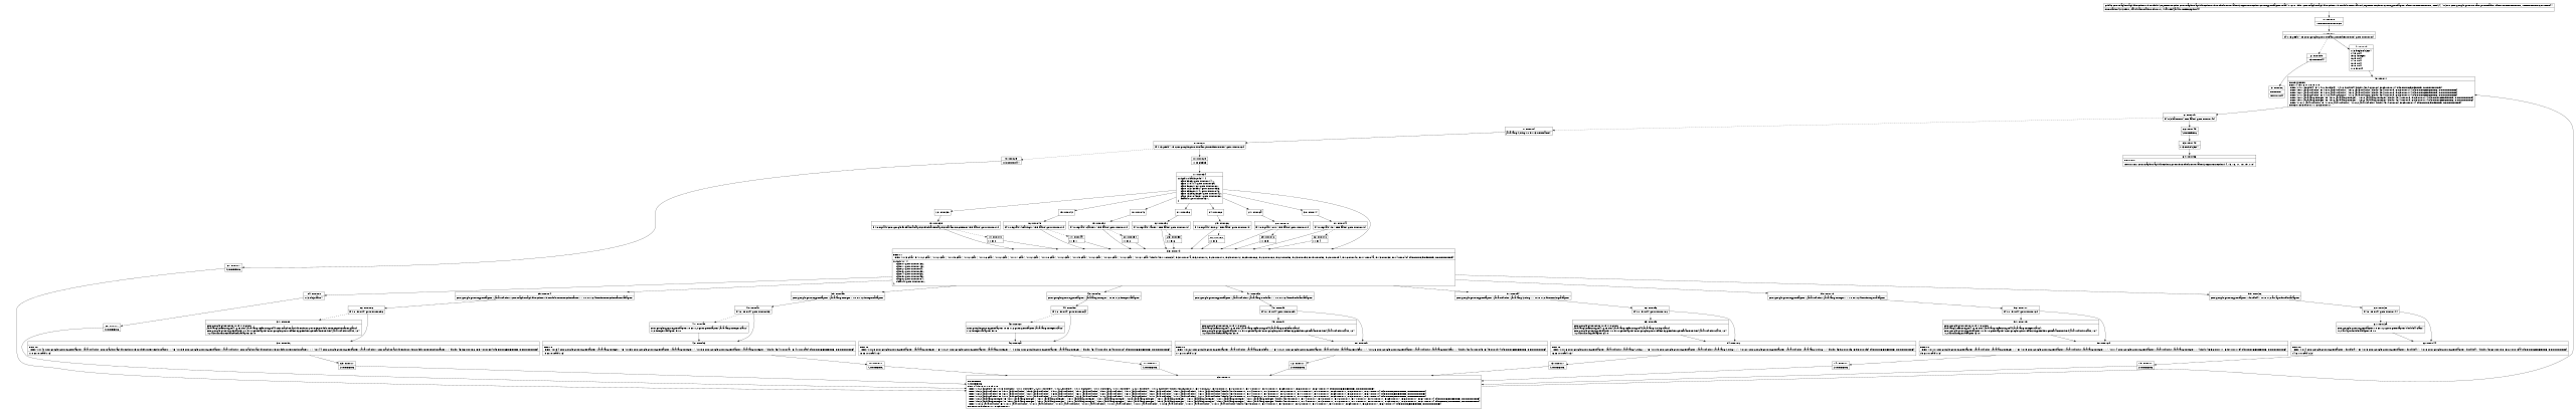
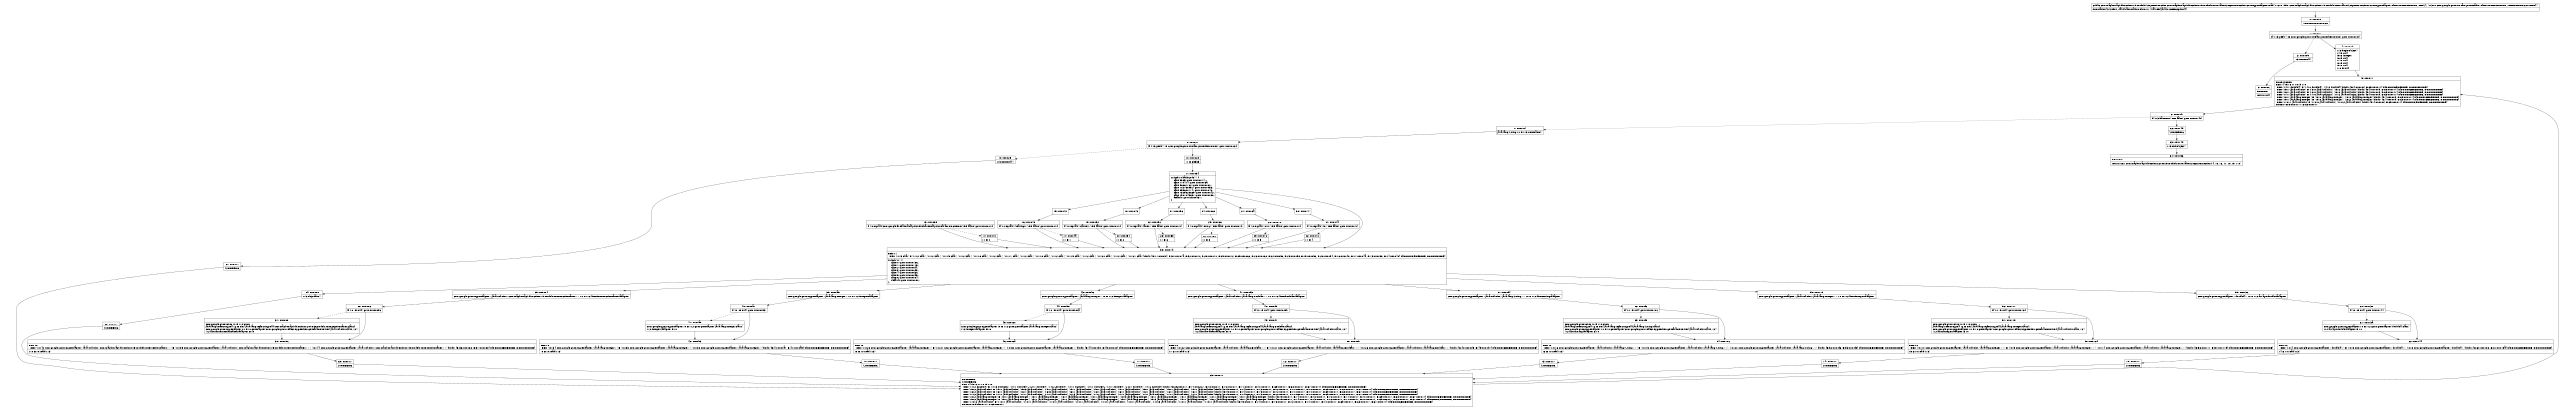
  digraph {
    node [shape=record]
    n1 [label="{0\:\ 0x0000|MTH_ENTER_BLOCK\l}"]
    n2 [label="{1\:\ 0x0007|if (r13.peek() != com.google.gson.stream.JsonToken.NULL) goto L_0x000d\l}"]
    n3 [label="{2\:\ 0x0009|r13.nextNull()\l}"]
    n4 [label="{4\:\ 0x000d|r13.beginObject()\lr4 = null\lr5 = integer\lr6 = null\lr7 = null\lr8 = null\lr9 = null\lr10 = null\l}"]
    n5 [label="{3\:\ 0x000c|RETURN\l|return null\l}"]
    n6 [label="{5\:\ 0x0017|LOOP_START\lPHI: r4 r5 r6 r7 r8 r9 r10 \l  PHI: (r4v1 double[]) = (r4v0 double[]), (r4v2 double[]) binds: [B:4:0x000d, B:65:0x0017] A[DONT_GENERATE, DONT_INLINE]\l  PHI: (r5v1 java.util.List) = (r5v0 java.util.List), (r5v2 java.util.List) binds: [B:4:0x000d, B:65:0x0017] A[DONT_GENERATE, DONT_INLINE]\l  PHI: (r6v1 java.util.List) = (r6v0 java.util.List), (r6v2 java.util.List) binds: [B:4:0x000d, B:65:0x0017] A[DONT_GENERATE, DONT_INLINE]\l  PHI: (r7v1 java.util.List) = (r7v0 java.util.List), (r7v2 java.util.List) binds: [B:4:0x000d, B:65:0x0017] A[DONT_GENERATE, DONT_INLINE]\l  PHI: (r8v1 java.lang.Integer) = (r8v0 java.lang.Integer), (r8v2 java.lang.Integer) binds: [B:4:0x000d, B:65:0x0017] A[DONT_GENERATE, DONT_INLINE]\l  PHI: (r9v1 java.lang.Integer) = (r9v0 java.lang.Integer), (r9v2 java.lang.Integer) binds: [B:4:0x000d, B:65:0x0017] A[DONT_GENERATE, DONT_INLINE]\l  PHI: (r10v1 java.util.List) = (r10v0 java.util.List), (r10v2 java.util.List) binds: [B:4:0x000d, B:65:0x0017] A[DONT_GENERATE, DONT_INLINE]\lLOOP:0: B:5:0x0017\-\>B:65:0x0017\l}"]
    n7 [label="{6\:\ 0x001b|if (r13.hasNext() == false) goto L_0x014d\l}"]
    n8 [label="{7\:\ 0x001d|java.lang.String r0 = r13.nextName()\l}"]
    n9 [label="{66\:\ 0x014d|SYNTHETIC\l}"]
    n10 [label="{8\:\ 0x0027|if (r13.peek() != com.google.gson.stream.JsonToken.NULL) goto L_0x002d\l}"]
    n11 [label="{63\:\ 0x014d|r13.endObject()\l}"]
    n12 [label="{9\:\ 0x0029|r13.nextNull()\l}"]
    n13 [label="{10\:\ 0x002d|r1 = 65535\l}"]
    n14 [label="{67\:\ 0x0017|SYNTHETIC\l}"]
    n15 [label="{11\:\ 0x0034|switch(r0.hashCode()) \{\l    case 3365: goto L_0x0074;\l    case 110414: goto L_0x006a;\l    case 96667762: goto L_0x0060;\l    case 102738951: goto L_0x0056;\l    case 853620774: goto L_0x004c;\l    case 1325825669: goto L_0x0042;\l    case 1901043637: goto L_0x0038;\l    default: goto L_0x0037;\l\}\l}"]
    n16 [label="{65\:\ 0x0017|LOOP_END\lSYNTHETIC\lPHI: r4 r5 r6 r7 r8 r9 r10 \l  PHI: (r4v2 double[]) = (r4v3 double[]), (r4v1 double[]), (r4v1 double[]), (r4v1 double[]), (r4v1 double[]), (r4v1 double[]), (r4v1 double[]), (r4v1 double[]), (r4v1 double[]) binds: [B:75:0x0017, B:74:0x0017, B:73:0x0017, B:72:0x0017, B:71:0x0017, B:70:0x0017, B:69:0x0017, B:68:0x0017, B:67:0x0017] A[DONT_GENERATE, DONT_INLINE]\l  PHI: (r5v2 java.util.List) = (r5v1 java.util.List), (r5v3 java.util.List), (r5v1 java.util.List), (r5v1 java.util.List), (r5v1 java.util.List), (r5v1 java.util.List), (r5v1 java.util.List), (r5v1 java.util.List), (r5v1 java.util.List) binds: [B:75:0x0017, B:74:0x0017, B:73:0x0017, B:72:0x0017, B:71:0x0017, B:70:0x0017, B:69:0x0017, B:68:0x0017, B:67:0x0017] A[DONT_GENERATE, DONT_INLINE]\l  PHI: (r6v2 java.util.List) = (r6v1 java.util.List), (r6v1 java.util.List), (r6v3 java.util.List), (r6v1 java.util.List), (r6v1 java.util.List), (r6v1 java.util.List), (r6v1 java.util.List), (r6v1 java.util.List), (r6v1 java.util.List) binds: [B:75:0x0017, B:74:0x0017, B:73:0x0017, B:72:0x0017, B:71:0x0017, B:70:0x0017, B:69:0x0017, B:68:0x0017, B:67:0x0017] A[DONT_GENERATE, DONT_INLINE]\l  PHI: (r7v2 java.util.List) = (r7v1 java.util.List), (r7v1 java.util.List), (r7v1 java.util.List), (r7v3 java.util.List), (r7v1 java.util.List), (r7v1 java.util.List), (r7v1 java.util.List), (r7v1 java.util.List), (r7v1 java.util.List) binds: [B:75:0x0017, B:74:0x0017, B:73:0x0017, B:72:0x0017, B:71:0x0017, B:70:0x0017, B:69:0x0017, B:68:0x0017, B:67:0x0017] A[DONT_GENERATE, DONT_INLINE]\l  PHI: (r8v2 java.lang.Integer) = (r8v1 java.lang.Integer), (r8v1 java.lang.Integer), (r8v1 java.lang.Integer), (r8v1 java.lang.Integer), (r8v3 java.lang.Integer), (r8v1 java.lang.Integer), (r8v1 java.lang.Integer), (r8v1 java.lang.Integer), (r8v1 java.lang.Integer) binds: [B:75:0x0017, B:74:0x0017, B:73:0x0017, B:72:0x0017, B:71:0x0017, B:70:0x0017, B:69:0x0017, B:68:0x0017, B:67:0x0017] A[DONT_GENERATE, DONT_INLINE]\l  PHI: (r9v2 java.lang.Integer) = (r9v1 java.lang.Integer), (r9v1 java.lang.Integer), (r9v1 java.lang.Integer), (r9v1 java.lang.Integer), (r9v1 java.lang.Integer), (r9v3 java.lang.Integer), (r9v1 java.lang.Integer), (r9v1 java.lang.Integer), (r9v1 java.lang.Integer) binds: [B:75:0x0017, B:74:0x0017, B:73:0x0017, B:72:0x0017, B:71:0x0017, B:70:0x0017, B:69:0x0017, B:68:0x0017, B:67:0x0017] A[DONT_GENERATE, DONT_INLINE]\l  PHI: (r10v2 java.util.List) = (r10v1 java.util.List), (r10v1 java.util.List), (r10v1 java.util.List), (r10v1 java.util.List), (r10v1 java.util.List), (r10v1 java.util.List), (r10v3 java.util.List), (r10v1 java.util.List), (r10v1 java.util.List) binds: [B:75:0x0017, B:74:0x0017, B:73:0x0017, B:72:0x0017, B:71:0x0017, B:70:0x0017, B:69:0x0017, B:68:0x0017, B:67:0x0017] A[DONT_GENERATE, DONT_INLINE]\lLOOP:0: B:5:0x0017\-\>B:65:0x0017\l}"]
-   n17 [label="{12\:\ 0x0038}"]
    n18 [label="{15\:\ 0x0042}"]
    n19 [label="{18\:\ 0x004c}"]
    n20 [label="{21\:\ 0x0056}"]
    n21 [label="{24\:\ 0x0060}"]
    n22 [label="{27\:\ 0x006a}"]
    n23 [label="{30\:\ 0x0074}"]
    n24 [label="{33\:\ 0x007d|PHI: r1 \l  PHI: (r1v3 char) = (r1v2 char), (r1v2 char), (r1v15 char), (r1v2 char), (r1v16 char), (r1v2 char), (r1v17 char), (r1v2 char), (r1v18 char), (r1v2 char), (r1v19 char), (r1v2 char), (r1v20 char), (r1v2 char), (r1v21 char) binds: [B:11:0x0034, B:31:0x007a, B:32:0x007c, B:28:0x0070, B:29:0x0072, B:25:0x0066, B:26:0x0068, B:22:0x005c, B:23:0x005e, B:19:0x0052, B:20:0x0054, B:16:0x0048, B:17:0x004a, B:13:0x003e, B:14:0x0040] A[DONT_GENERATE, DONT_INLINE]\l|switch(r1) \{\l    case 0: goto L_0x0136;\l    case 1: goto L_0x0115;\l    case 2: goto L_0x00f4;\l    case 3: goto L_0x00d3;\l    case 4: goto L_0x00bc;\l    case 5: goto L_0x00a5;\l    case 6: goto L_0x0084;\l    default: goto L_0x0080;\l\}\l}"]
    n25 [label="{13\:\ 0x003e|if (r0.equals(com.google.firebase.analytics.FirebaseAnalytics.Param.LOCATION) == false) goto L_0x007d\l}"]
    n26 [label="{16\:\ 0x0048|if (r0.equals(\"bearings\") == false) goto L_0x007d\l}"]
    n27 [label="{19\:\ 0x0052|if (r0.equals(\"classes\") == false) goto L_0x007d\l}"]
    n28 [label="{22\:\ 0x005c|if (r0.equals(\"lanes\") == false) goto L_0x007d\l}"]
    n29 [label="{25\:\ 0x0066|if (r0.equals(\"entry\") == false) goto L_0x007d\l}"]
    n30 [label="{28\:\ 0x0070|if (r0.equals(\"out\") == false) goto L_0x007d\l}"]
    n31 [label="{31\:\ 0x007a|if (r0.equals(\"in\") == false) goto L_0x007d\l}"]
    n32 [label="{34\:\ 0x0080|r13.skipValue()\l}"]
    n33 [label="{35\:\ 0x0084|com.google.gson.TypeAdapter\<java.util.List\<com.mapbox.api.directions.v5.models.IntersectionLanes\>\> r0 = r12.list__intersectionLanes_adapter\l}"]
    n34 [label="{39\:\ 0x00a5|com.google.gson.TypeAdapter\<java.lang.Integer\> r0 = r12.integer_adapter\l}"]
    n35 [label="{43\:\ 0x00bc|com.google.gson.TypeAdapter\<java.lang.Integer\> r0 = r12.integer_adapter\l}"]
    n36 [label="{47\:\ 0x00d3|com.google.gson.TypeAdapter\<java.util.List\<java.lang.Boolean\>\> r0 = r12.list__boolean_adapter\l}"]
    n37 [label="{51\:\ 0x00f4|com.google.gson.TypeAdapter\<java.util.List\<java.lang.String\>\> r0 = r12.list__string_adapter\l}"]
    n38 [label="{55\:\ 0x0115|com.google.gson.TypeAdapter\<java.util.List\<java.lang.Integer\>\> r0 = r12.list__integer_adapter\l}"]
    n39 [label="{59\:\ 0x0136|com.google.gson.TypeAdapter\<double[]\> r0 = r12.array__double_adapter\l}"]
    n40 [label="{14\:\ 0x0040|r1 = 0\l}"]
    n41 [label="{17\:\ 0x004a|r1 = 1\l}"]
    n42 [label="{20\:\ 0x0054|r1 = 2\l}"]
    n43 [label="{23\:\ 0x005e|r1 = 6\l}"]
    n44 [label="{26\:\ 0x0068|r1 = 3\l}"]
    n45 [label="{29\:\ 0x0072|r1 = 5\l}"]
    n46 [label="{32\:\ 0x007c|r1 = 4\l}"]
    n47 [label="{68\:\ 0x0017|SYNTHETIC\l}"]
    n48 [label="{36\:\ 0x0086|if (r0 != null) goto L_0x009c\l}"]
    n49 [label="{40\:\ 0x00a7|if (r0 != null) goto L_0x00b3\l}"]
    n50 [label="{44\:\ 0x00be|if (r0 != null) goto L_0x00ca\l}"]
    n51 [label="{48\:\ 0x00d5|if (r0 != null) goto L_0x00eb\l}"]
    n52 [label="{52\:\ 0x00f6|if (r0 != null) goto L_0x010c\l}"]
    n53 [label="{56\:\ 0x0117|if (r0 != null) goto L_0x012d\l}"]
    n54 [label="{60\:\ 0x0138|if (r0 != null) goto L_0x0144\l}"]
    n55 [label="{37\:\ 0x0088|com.google.gson.Gson r0 = r12.gson\ljava.lang.reflect.Type[] r2 = new java.lang.reflect.Type[]\{com.mapbox.api.directions.p008v5.models.IntersectionLanes.class\}\lcom.google.gson.TypeAdapter r0 = r0.getAdapter(com.google.gson.reflect.TypeToken.getParameterized(java.util.List.class, r2))\lr12.list__intersectionLanes_adapter = r0\l}"]
    n56 [label="{38\:\ 0x009c|PHI: r0 \l  PHI: (r0v40 com.google.gson.TypeAdapter\<java.util.List\<com.mapbox.api.directions.v5.models.IntersectionLanes\>\>) = (r0v39 com.google.gson.TypeAdapter\<java.util.List\<com.mapbox.api.directions.v5.models.IntersectionLanes\>\>), (r0v44 com.google.gson.TypeAdapter\<java.util.List\<com.mapbox.api.directions.v5.models.IntersectionLanes\>\>) binds: [B:36:0x0086, B:37:0x0088] A[DONT_GENERATE, DONT_INLINE]\l|r10 = r0.read(r13)\l}"]
    n57 [label="{69\:\ 0x0017|SYNTHETIC\l}"]
    n58 [label="{41\:\ 0x00a9|com.google.gson.TypeAdapter r0 = r12.gson.getAdapter(java.lang.Integer.class)\lr12.integer_adapter = r0\l}"]
    n59 [label="{42\:\ 0x00b3|PHI: r0 \l  PHI: (r0v34 com.google.gson.TypeAdapter\<java.lang.Integer\>) = (r0v33 com.google.gson.TypeAdapter\<java.lang.Integer\>), (r0v38 com.google.gson.TypeAdapter\<java.lang.Integer\>) binds: [B:40:0x00a7, B:41:0x00a9] A[DONT_GENERATE, DONT_INLINE]\l|r9 = r0.read(r13)\l}"]
    n60 [label="{70\:\ 0x0017|SYNTHETIC\l}"]
    n61 [label="{45\:\ 0x00c0|com.google.gson.TypeAdapter r0 = r12.gson.getAdapter(java.lang.Integer.class)\lr12.integer_adapter = r0\l}"]
    n62 [label="{46\:\ 0x00ca|PHI: r0 \l  PHI: (r0v28 com.google.gson.TypeAdapter\<java.lang.Integer\>) = (r0v27 com.google.gson.TypeAdapter\<java.lang.Integer\>), (r0v32 com.google.gson.TypeAdapter\<java.lang.Integer\>) binds: [B:44:0x00be, B:45:0x00c0] A[DONT_GENERATE, DONT_INLINE]\l|r8 = r0.read(r13)\l}"]
    n63 [label="{71\:\ 0x0017|SYNTHETIC\l}"]
    n64 [label="{49\:\ 0x00d7|com.google.gson.Gson r0 = r12.gson\ljava.lang.reflect.Type[] r2 = new java.lang.reflect.Type[]\{java.lang.Boolean.class\}\lcom.google.gson.TypeAdapter r0 = r0.getAdapter(com.google.gson.reflect.TypeToken.getParameterized(java.util.List.class, r2))\lr12.list__boolean_adapter = r0\l}"]
    n65 [label="{50\:\ 0x00eb|PHI: r0 \l  PHI: (r0v22 com.google.gson.TypeAdapter\<java.util.List\<java.lang.Boolean\>\>) = (r0v21 com.google.gson.TypeAdapter\<java.util.List\<java.lang.Boolean\>\>), (r0v26 com.google.gson.TypeAdapter\<java.util.List\<java.lang.Boolean\>\>) binds: [B:48:0x00d5, B:49:0x00d7] A[DONT_GENERATE, DONT_INLINE]\l|r7 = r0.read(r13)\l}"]
    n66 [label="{72\:\ 0x0017|SYNTHETIC\l}"]
    n67 [label="{53\:\ 0x00f8|com.google.gson.Gson r0 = r12.gson\ljava.lang.reflect.Type[] r2 = new java.lang.reflect.Type[]\{java.lang.String.class\}\lcom.google.gson.TypeAdapter r0 = r0.getAdapter(com.google.gson.reflect.TypeToken.getParameterized(java.util.List.class, r2))\lr12.list__string_adapter = r0\l}"]
    n68 [label="{54\:\ 0x010c|PHI: r0 \l  PHI: (r0v16 com.google.gson.TypeAdapter\<java.util.List\<java.lang.String\>\>) = (r0v15 com.google.gson.TypeAdapter\<java.util.List\<java.lang.String\>\>), (r0v20 com.google.gson.TypeAdapter\<java.util.List\<java.lang.String\>\>) binds: [B:52:0x00f6, B:53:0x00f8] A[DONT_GENERATE, DONT_INLINE]\l|r6 = r0.read(r13)\l}"]
    n69 [label="{73\:\ 0x0017|SYNTHETIC\l}"]
    n70 [label="{57\:\ 0x0119|com.google.gson.Gson r0 = r12.gson\ljava.lang.reflect.Type[] r2 = new java.lang.reflect.Type[]\{java.lang.Integer.class\}\lcom.google.gson.TypeAdapter r0 = r0.getAdapter(com.google.gson.reflect.TypeToken.getParameterized(java.util.List.class, r2))\lr12.list__integer_adapter = r0\l}"]
    n71 [label="{58\:\ 0x012d|PHI: r0 \l  PHI: (r0v10 com.google.gson.TypeAdapter\<java.util.List\<java.lang.Integer\>\>) = (r0v9 com.google.gson.TypeAdapter\<java.util.List\<java.lang.Integer\>\>), (r0v14 com.google.gson.TypeAdapter\<java.util.List\<java.lang.Integer\>\>) binds: [B:56:0x0117, B:57:0x0119] A[DONT_GENERATE, DONT_INLINE]\l|r5 = r0.read(r13)\l}"]
    n72 [label="{74\:\ 0x0017|SYNTHETIC\l}"]
    n73 [label="{61\:\ 0x013a|com.google.gson.TypeAdapter r0 = r12.gson.getAdapter(double[].class)\lr12.array__double_adapter = r0\l}"]
    n74 [label="{62\:\ 0x0144|PHI: r0 \l  PHI: (r0v4 com.google.gson.TypeAdapter\<double[]\>) = (r0v3 com.google.gson.TypeAdapter\<double[]\>), (r0v8 com.google.gson.TypeAdapter\<double[]\>) binds: [B:60:0x0138, B:61:0x013a] A[DONT_GENERATE, DONT_INLINE]\l|r4 = r0.read(r13)\l}"]
    n75 [label="{75\:\ 0x0017|SYNTHETIC\l}"]
    n76 [label="{64\:\ 0x0156|RETURN\l|return new com.mapbox.api.directions.p008v5.models.AutoValue_StepIntersection(r4, r5, r6, r7, r8, r9, r10)\l}"]
    n77 [label="{public com.mapbox.api.directions.v5.models.StepIntersection com.mapbox.api.directions.v5.models.AutoValue_StepIntersection.GsonTypeAdapter.read((r12v0 'this' com.mapbox.api.directions.v5.models.AutoValue_StepIntersection$GsonTypeAdapter A[IMMUTABLE_TYPE, THIS]), (r13v0 com.google.gson.stream.JsonReader A[IMMUTABLE_TYPE, METHOD_ARGUMENT]))  | Annotation[SYSTEM, dalvik.annotation.Throws, \{value=[java.io.IOException]\}]\l}"]
    n1 -> n2
    n2 -> n3 [style=dashed]
    n2 -> n4
    n3 -> n5
    n4 -> n6
    n6 -> n7
    n7 -> n8 [style=dashed]
    n7 -> n9
    n8 -> n10
    n9 -> n11
    n10 -> n12 [style=dashed]
    n10 -> n13
    n11 -> n76
    n12 -> n14
    n13 -> n15
    n14 -> n16
-   n15 -> n17
    n15 -> n18
    n15 -> n19
    n15 -> n20
    n15 -> n21
    n15 -> n22
    n15 -> n23
    n15 -> n24
    n16 -> n6
-   n17 -> n25
    n18 -> n26
    n19 -> n27
    n20 -> n28
    n21 -> n29
    n22 -> n30
    n23 -> n31
    n24 -> n32
    n24 -> n33
    n24 -> n34
    n24 -> n35
    n24 -> n36
    n24 -> n37
    n24 -> n38
    n24 -> n39
    n25 -> n24
    n25 -> n40 [style=dashed]
    n26 -> n24
    n26 -> n41 [style=dashed]
    n27 -> n24
    n27 -> n42 [style=dashed]
    n28 -> n24
    n28 -> n43 [style=dashed]
    n29 -> n24
    n29 -> n44 [style=dashed]
    n30 -> n24
    n30 -> n45 [style=dashed]
    n31 -> n24
    n31 -> n46 [style=dashed]
    n32 -> n47
    n33 -> n48
    n34 -> n49
    n35 -> n50
    n36 -> n51
    n37 -> n52
    n38 -> n53
    n39 -> n54
    n40 -> n24
    n41 -> n24
    n42 -> n24
    n43 -> n24
    n44 -> n24
    n45 -> n24
    n46 -> n24
    n47 -> n16
    n48 -> n55 [style=dashed]
    n48 -> n56
    n49 -> n58 [style=dashed]
    n49 -> n59
    n50 -> n61 [style=dashed]
    n50 -> n62
    n51 -> n64 [style=dashed]
    n51 -> n65
    n52 -> n67 [style=dashed]
    n52 -> n68
    n53 -> n70 [style=dashed]
    n53 -> n71
    n54 -> n73 [style=dashed]
    n54 -> n74
+   n55 -> n56
    n56 -> n57
    n57 -> n16
    n58 -> n59
    n59 -> n60
    n60 -> n16
    n61 -> n62
    n62 -> n63
    n63 -> n16
    n64 -> n65
    n65 -> n66
    n66 -> n16
    n67 -> n68
    n68 -> n69
    n69 -> n16
    n70 -> n71
    n71 -> n72
    n72 -> n16
    n73 -> n74
    n74 -> n75
    n75 -> n16
    n77 -> n1
  }
